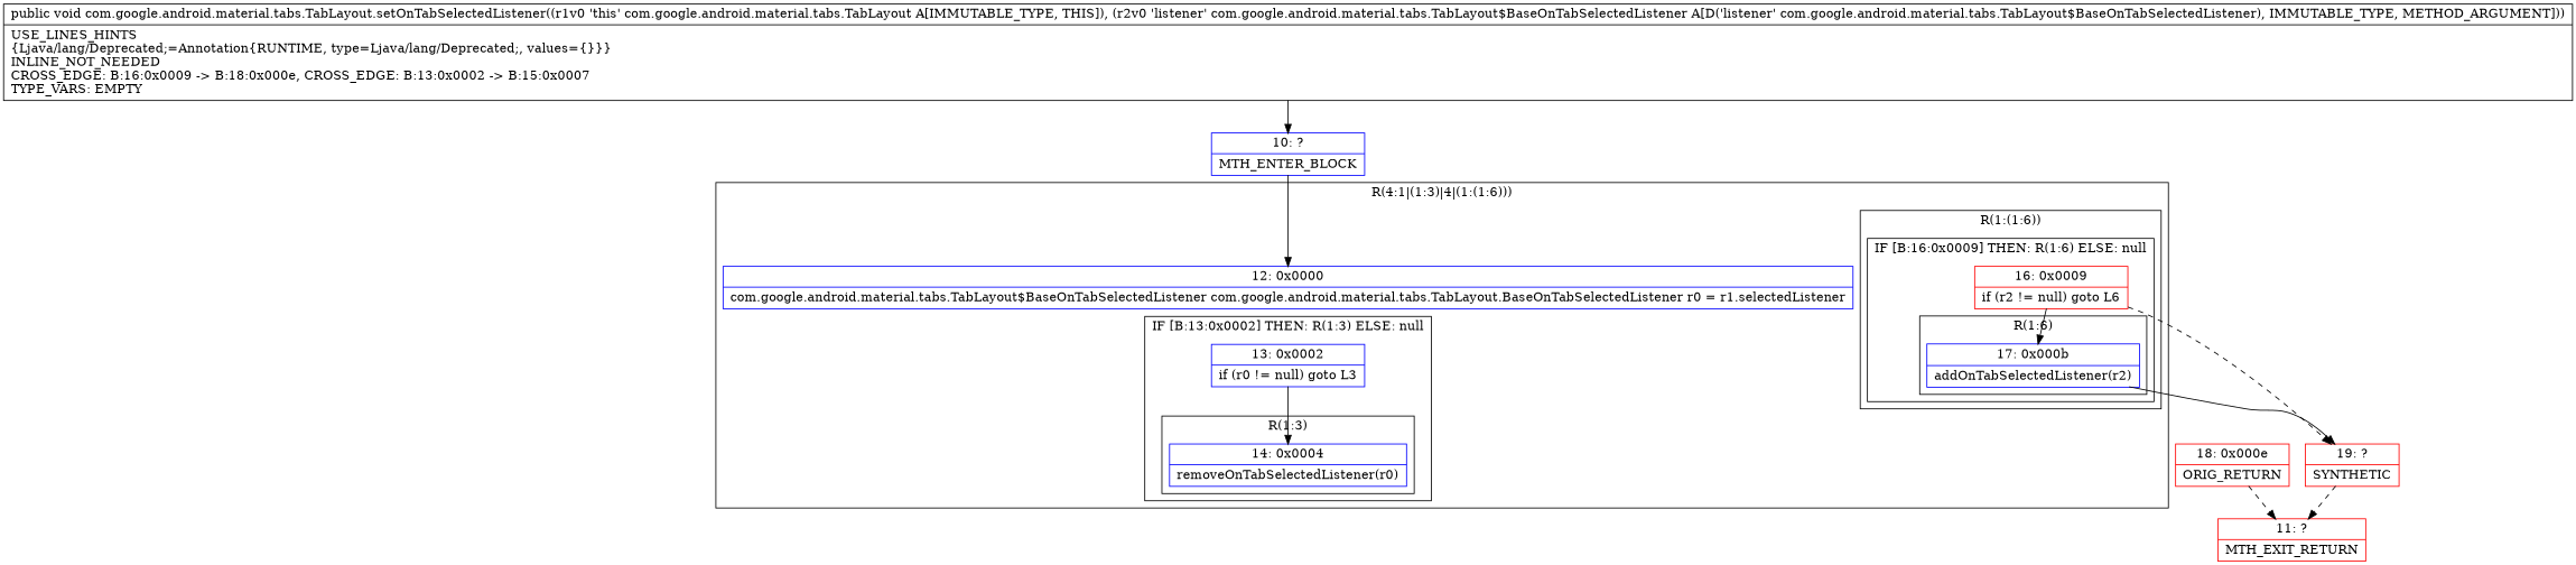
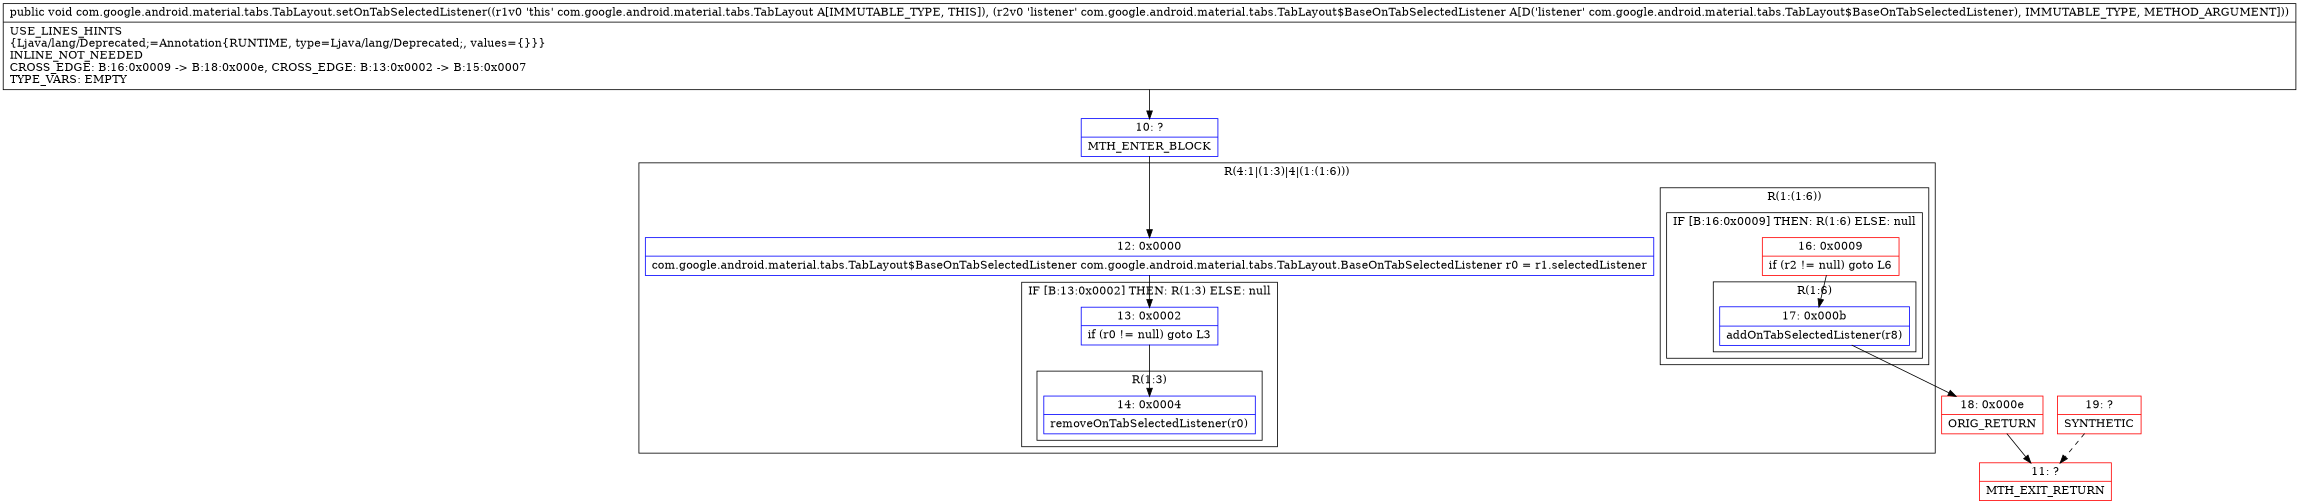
  digraph {
    node [color=blue shape=record]
    n1 [label="{14\:\ 0x0004|removeOnTabSelectedListener(r0)\l}"]
    n2 [label="{13\:\ 0x0002|if (r0 != null) goto L3\l}"]
-   n3 [label="{17\:\ 0x000b|addOnTabSelectedListener(r2)\l}"]
+   n3 [label="{17\:\ 0x000b|addOnTabSelectedListener(r8)\l}"]
    n4 [color=red label="{16\:\ 0x0009|if (r2 != null) goto L6\l}"]
    n5 [label="{12\:\ 0x0000|com.google.android.material.tabs.TabLayout$BaseOnTabSelectedListener com.google.android.material.tabs.TabLayout.BaseOnTabSelectedListener r0 = r1.selectedListener\l}"]
    n6 [color=red label="{18\:\ 0x000e|ORIG_RETURN\l}"]
    n7 [color=red label="{19\:\ ?|SYNTHETIC\l}"]
    n8 [color=red label="{11\:\ ?|MTH_EXIT_RETURN\l}"]
    n9 [label="{10\:\ ?|MTH_ENTER_BLOCK\l}"]
    n10 [label="{public void com.google.android.material.tabs.TabLayout.setOnTabSelectedListener((r1v0 'this' com.google.android.material.tabs.TabLayout A[IMMUTABLE_TYPE, THIS]), (r2v0 'listener' com.google.android.material.tabs.TabLayout$BaseOnTabSelectedListener A[D('listener' com.google.android.material.tabs.TabLayout$BaseOnTabSelectedListener), IMMUTABLE_TYPE, METHOD_ARGUMENT]))  | USE_LINES_HINTS\l\{Ljava\/lang\/Deprecated;=Annotation\{RUNTIME, type=Ljava\/lang\/Deprecated;, values=\{\}\}\}\lINLINE_NOT_NEEDED\lCROSS_EDGE: B:16:0x0009 \-\> B:18:0x000e, CROSS_EDGE: B:13:0x0002 \-\> B:15:0x0007\lTYPE_VARS: EMPTY\l}" color=""]
    subgraph cluster_1 {
      label="R(4:1|(1:3)|4|(1:(1:6)))"
      n5
      subgraph cluster_2 {
        label="IF [B:13:0x0002] THEN: R(1:3) ELSE: null"
        n2
        subgraph cluster_3 {
          label="R(1:3)"
          n1
        }
      }
      subgraph cluster_4 {
        label="R(1:(1:6))"
        subgraph cluster_5 {
          label="IF [B:16:0x0009] THEN: R(1:6) ELSE: null"
          n4
          subgraph cluster_6 {
            label="R(1:6)"
            n3
          }
        }
      }
    }
    n2 -> n1
-   n3 -> n7
+   n3 -> n6
    n4 -> n3
-   n4 -> n7 [style=dashed]
-   n6 -> n8 [style=dashed]
+   n5 -> n2
+   n6 -> n8
    n7 -> n8 [style=dashed]
    n9 -> n5
    n10 -> n9
  }
